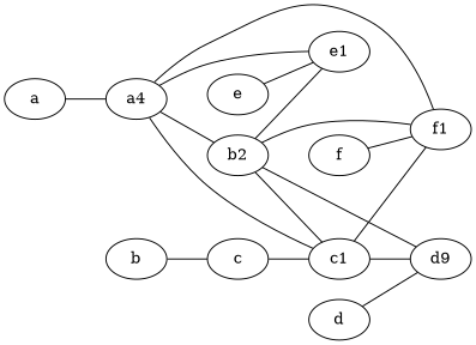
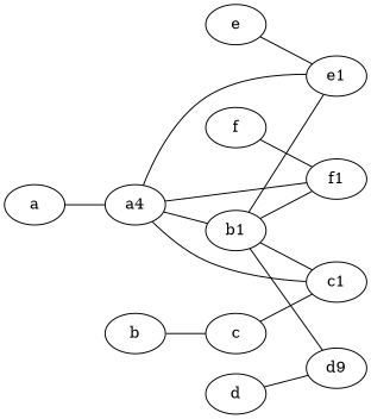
  graph {
    rankdir=LR
    e
    e1
    f
    f1
    n5 [label=d9]
    d
    c
    c1
-   b1 [label=b2]
+   b1
    n10 [label=a4]
    a
    b
    e -- e1
    f -- f1
    d -- n5
    c -- c1
-   c1 -- f1
-   c1 -- n5
    b1 -- e1
    b1 -- f1
    b1 -- n5
    b1 -- c1
    n10 -- e1
    n10 -- f1
    n10 -- c1
    n10 -- b1
    a -- n10
    b -- c
  }
